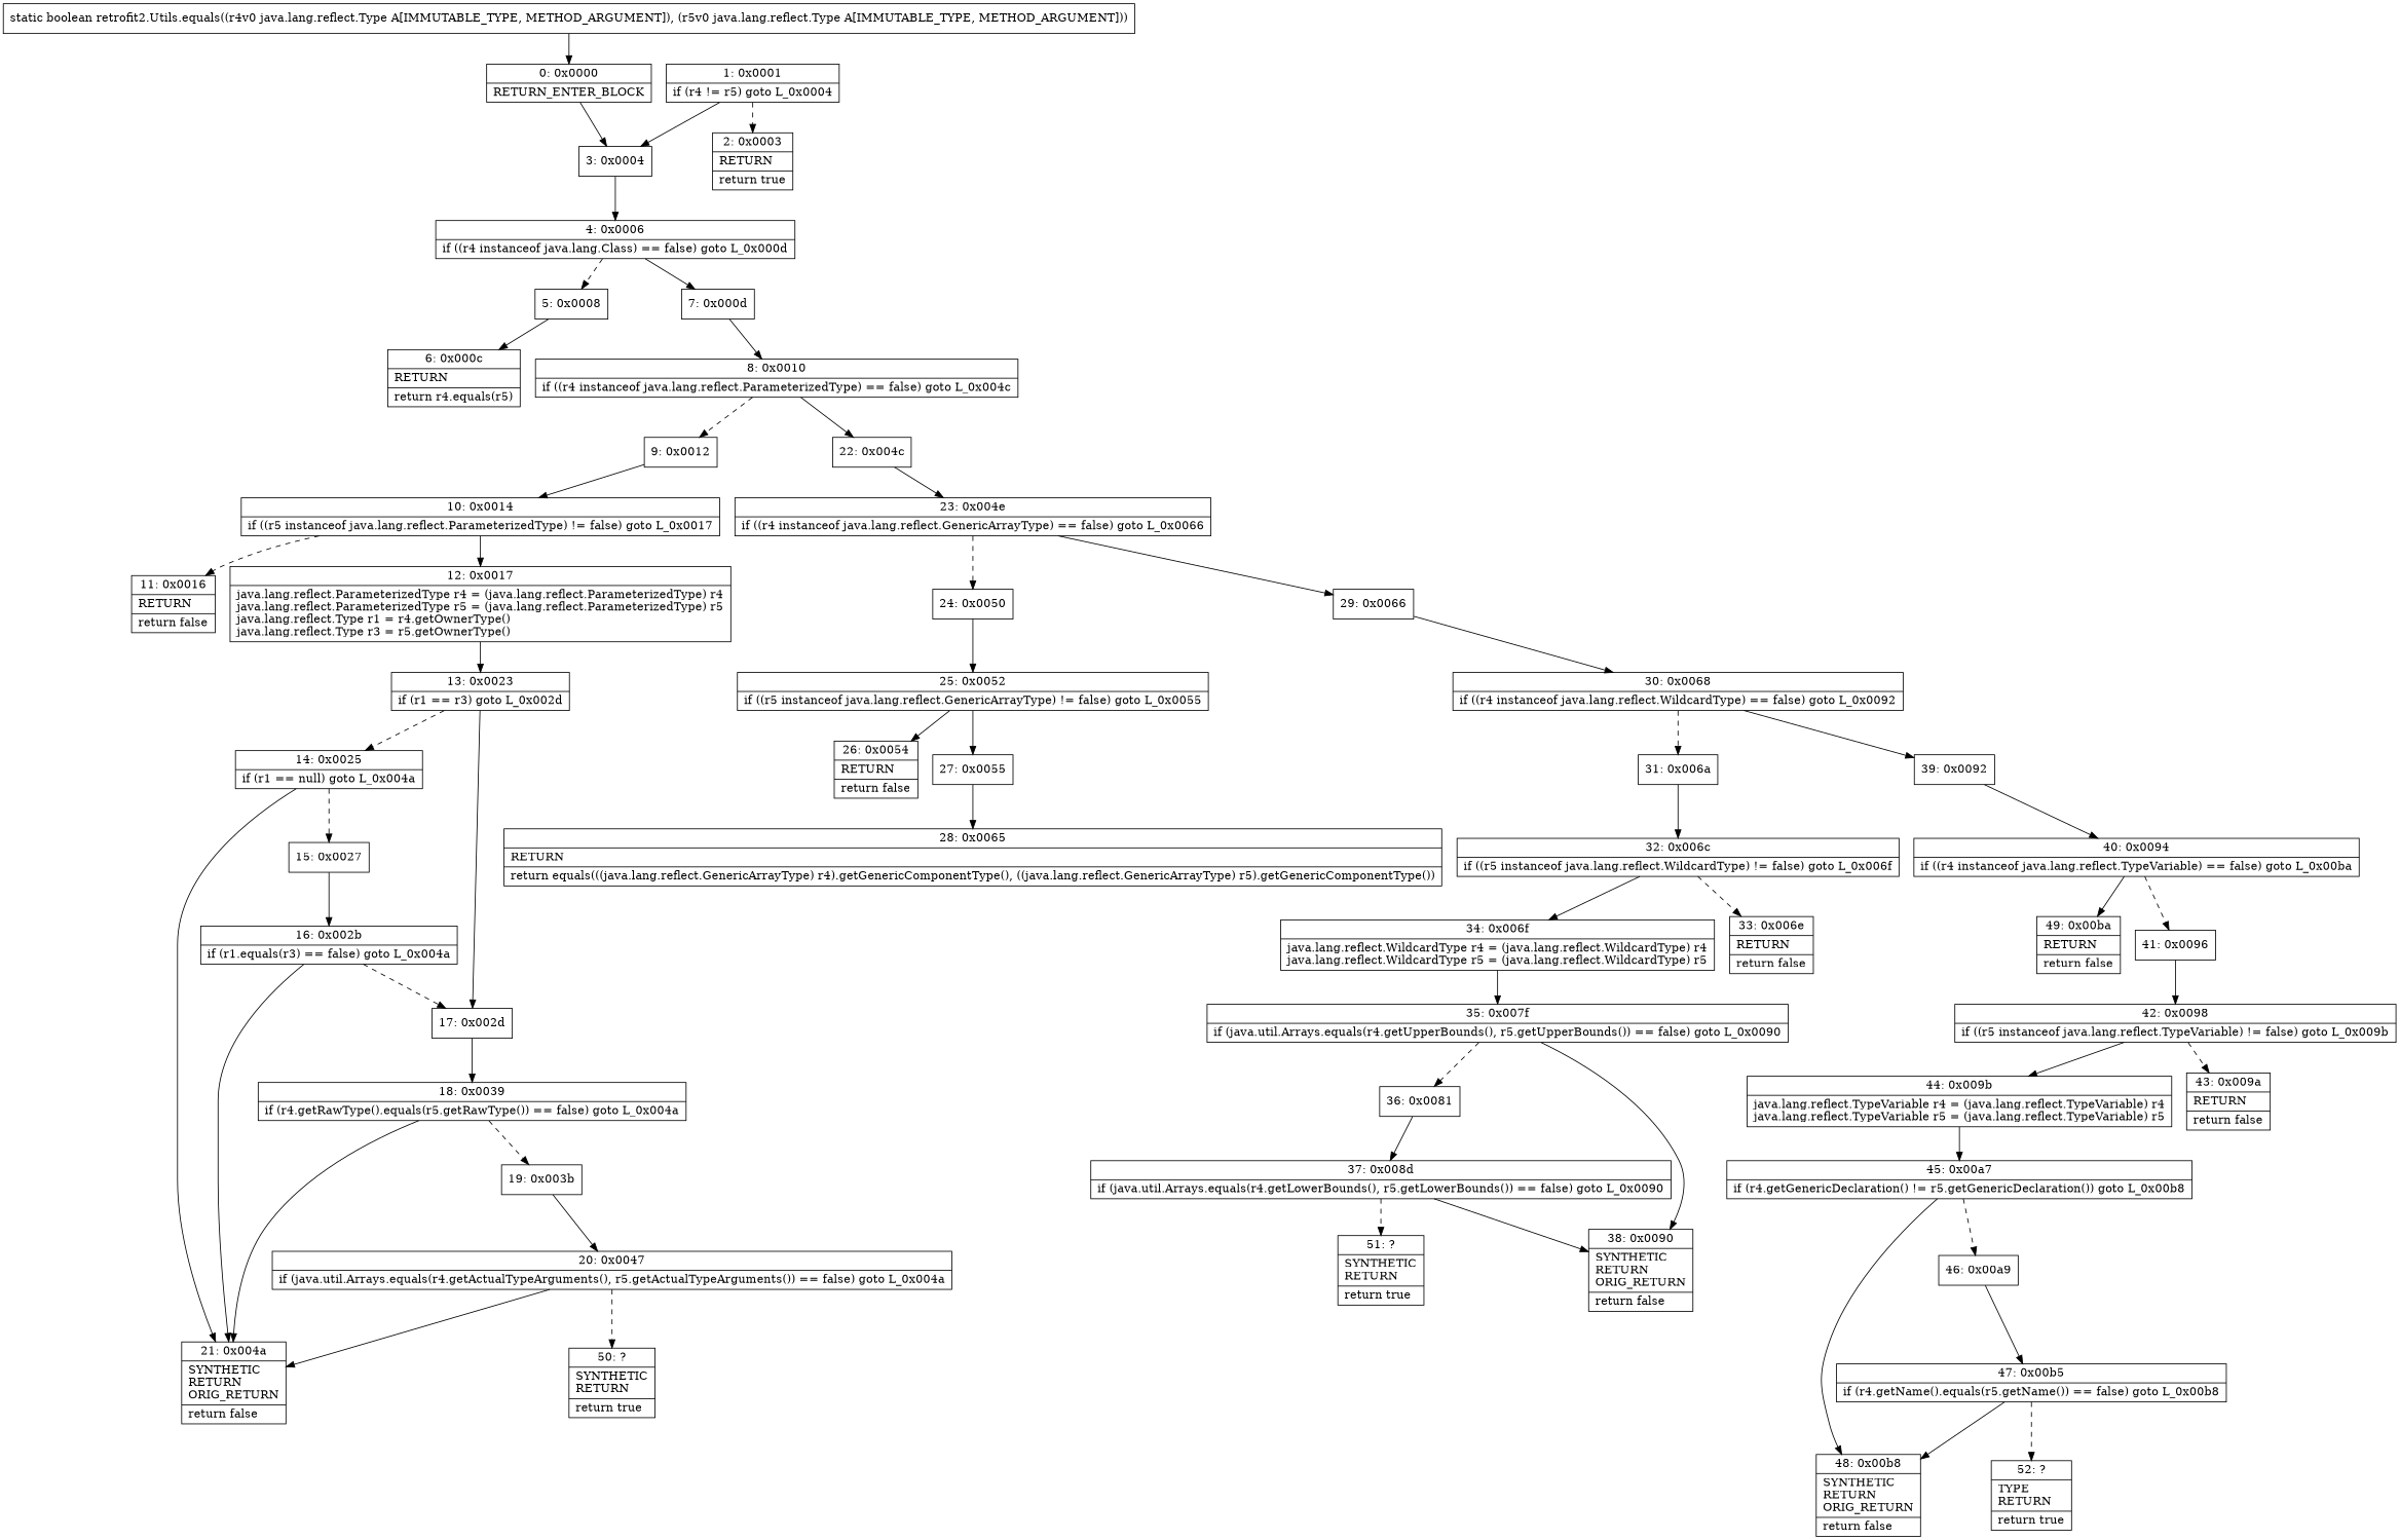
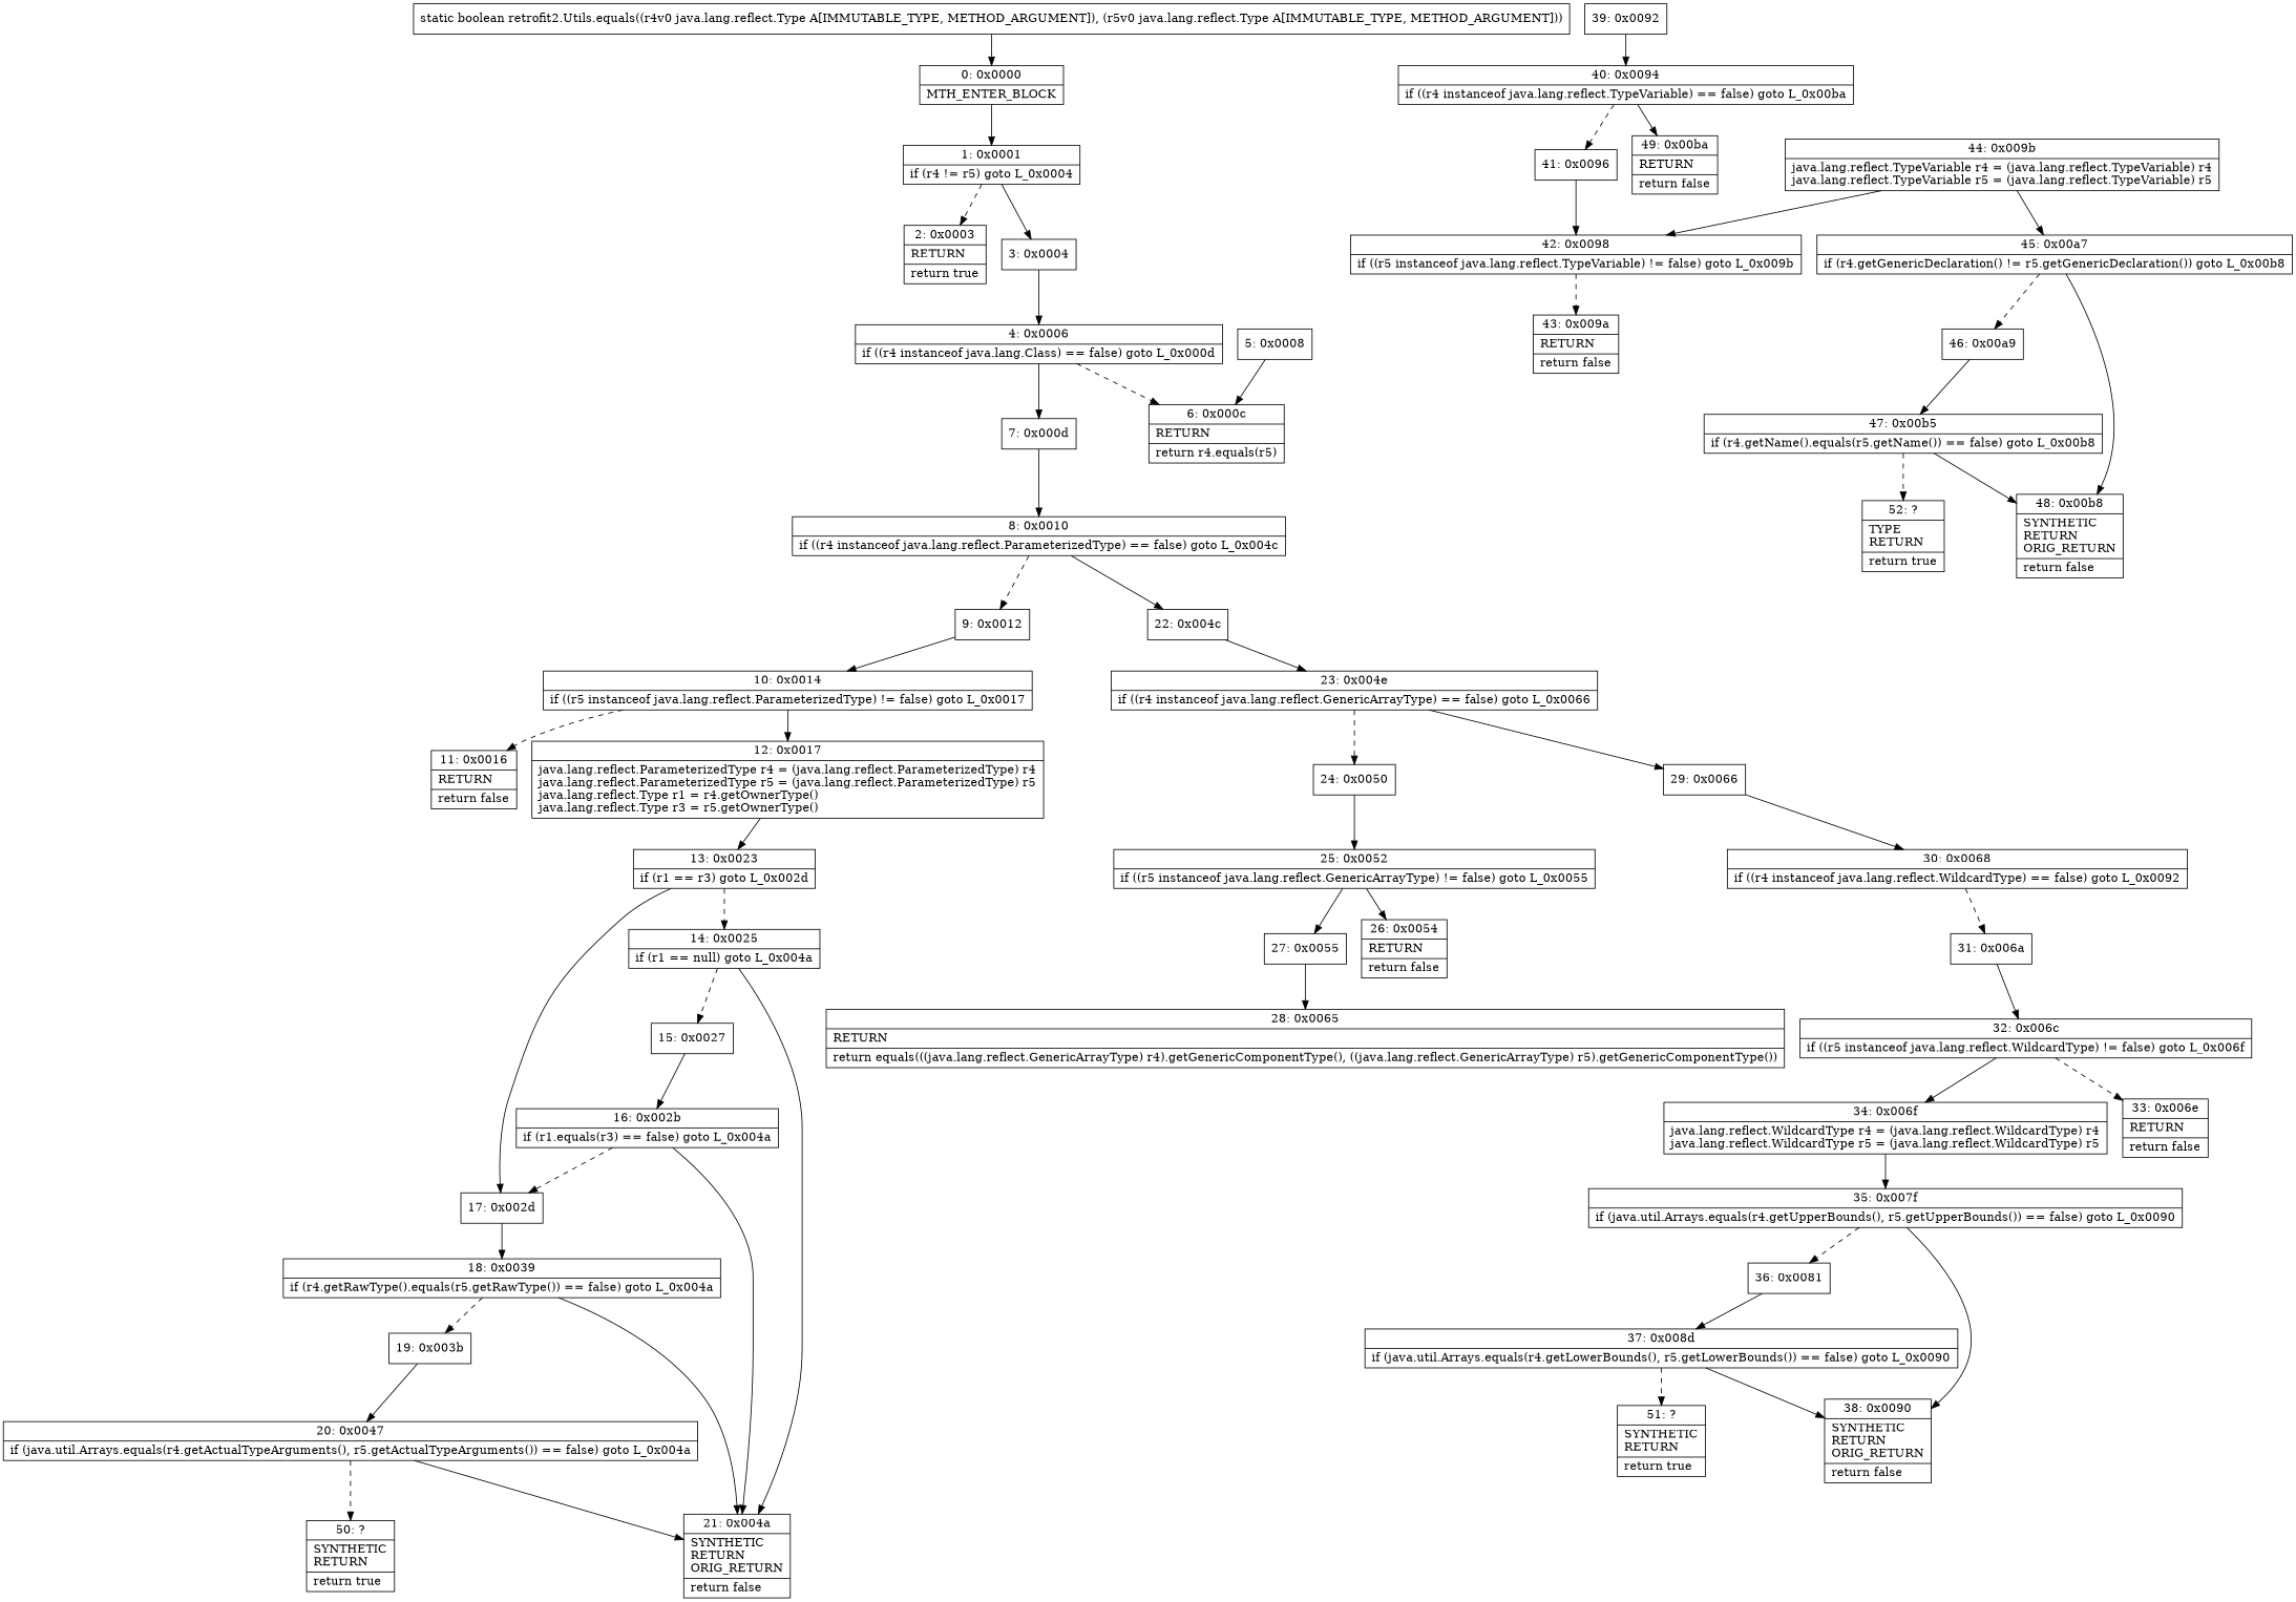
  digraph {
    node [shape=record]
-   n1 [label="{0\:\ 0x0000|RETURN_ENTER_BLOCK\l}"]
+   n1 [label="{0\:\ 0x0000|MTH_ENTER_BLOCK\l}"]
    n2 [label="{1\:\ 0x0001|if (r4 != r5) goto L_0x0004\l}"]
    n3 [label="{2\:\ 0x0003|RETURN\l|return true\l}"]
    n4 [label="{3\:\ 0x0004}"]
    n5 [label="{4\:\ 0x0006|if ((r4 instanceof java.lang.Class) == false) goto L_0x000d\l}"]
    n6 [label="{5\:\ 0x0008}"]
    n7 [label="{7\:\ 0x000d}"]
    n8 [label="{6\:\ 0x000c|RETURN\l|return r4.equals(r5)\l}"]
    n9 [label="{8\:\ 0x0010|if ((r4 instanceof java.lang.reflect.ParameterizedType) == false) goto L_0x004c\l}"]
    n10 [label="{9\:\ 0x0012}"]
    n11 [label="{22\:\ 0x004c}"]
    n12 [label="{10\:\ 0x0014|if ((r5 instanceof java.lang.reflect.ParameterizedType) != false) goto L_0x0017\l}"]
    n13 [label="{23\:\ 0x004e|if ((r4 instanceof java.lang.reflect.GenericArrayType) == false) goto L_0x0066\l}"]
    n14 [label="{11\:\ 0x0016|RETURN\l|return false\l}"]
    n15 [label="{12\:\ 0x0017|java.lang.reflect.ParameterizedType r4 = (java.lang.reflect.ParameterizedType) r4\ljava.lang.reflect.ParameterizedType r5 = (java.lang.reflect.ParameterizedType) r5\ljava.lang.reflect.Type r1 = r4.getOwnerType()\ljava.lang.reflect.Type r3 = r5.getOwnerType()\l}"]
    n16 [label="{13\:\ 0x0023|if (r1 == r3) goto L_0x002d\l}"]
    n17 [label="{14\:\ 0x0025|if (r1 == null) goto L_0x004a\l}"]
    n18 [label="{17\:\ 0x002d}"]
    n19 [label="{15\:\ 0x0027}"]
    n20 [label="{21\:\ 0x004a|SYNTHETIC\lRETURN\lORIG_RETURN\l|return false\l}"]
    n21 [label="{18\:\ 0x0039|if (r4.getRawType().equals(r5.getRawType()) == false) goto L_0x004a\l}"]
    n22 [label="{16\:\ 0x002b|if (r1.equals(r3) == false) goto L_0x004a\l}"]
    n23 [label="{19\:\ 0x003b}"]
    n24 [label="{20\:\ 0x0047|if (java.util.Arrays.equals(r4.getActualTypeArguments(), r5.getActualTypeArguments()) == false) goto L_0x004a\l}"]
    n25 [label="{50\:\ ?|SYNTHETIC\lRETURN\l|return true\l}"]
    n26 [label="{24\:\ 0x0050}"]
    n27 [label="{29\:\ 0x0066}"]
    n28 [label="{25\:\ 0x0052|if ((r5 instanceof java.lang.reflect.GenericArrayType) != false) goto L_0x0055\l}"]
    n29 [label="{30\:\ 0x0068|if ((r4 instanceof java.lang.reflect.WildcardType) == false) goto L_0x0092\l}"]
    n30 [label="{26\:\ 0x0054|RETURN\l|return false\l}"]
    n31 [label="{27\:\ 0x0055}"]
    n32 [label="{28\:\ 0x0065|RETURN\l|return equals(((java.lang.reflect.GenericArrayType) r4).getGenericComponentType(), ((java.lang.reflect.GenericArrayType) r5).getGenericComponentType())\l}"]
    n33 [label="{31\:\ 0x006a}"]
    n34 [label="{39\:\ 0x0092}"]
    n35 [label="{32\:\ 0x006c|if ((r5 instanceof java.lang.reflect.WildcardType) != false) goto L_0x006f\l}"]
    n36 [label="{40\:\ 0x0094|if ((r4 instanceof java.lang.reflect.TypeVariable) == false) goto L_0x00ba\l}"]
    n37 [label="{33\:\ 0x006e|RETURN\l|return false\l}"]
    n38 [label="{34\:\ 0x006f|java.lang.reflect.WildcardType r4 = (java.lang.reflect.WildcardType) r4\ljava.lang.reflect.WildcardType r5 = (java.lang.reflect.WildcardType) r5\l}"]
    n39 [label="{35\:\ 0x007f|if (java.util.Arrays.equals(r4.getUpperBounds(), r5.getUpperBounds()) == false) goto L_0x0090\l}"]
    n40 [label="{36\:\ 0x0081}"]
    n41 [label="{38\:\ 0x0090|SYNTHETIC\lRETURN\lORIG_RETURN\l|return false\l}"]
    n42 [label="{37\:\ 0x008d|if (java.util.Arrays.equals(r4.getLowerBounds(), r5.getLowerBounds()) == false) goto L_0x0090\l}"]
    n43 [label="{51\:\ ?|SYNTHETIC\lRETURN\l|return true\l}"]
    n44 [label="{41\:\ 0x0096}"]
    n45 [label="{49\:\ 0x00ba|RETURN\l|return false\l}"]
    n46 [label="{42\:\ 0x0098|if ((r5 instanceof java.lang.reflect.TypeVariable) != false) goto L_0x009b\l}"]
    n47 [label="{43\:\ 0x009a|RETURN\l|return false\l}"]
    n48 [label="{44\:\ 0x009b|java.lang.reflect.TypeVariable r4 = (java.lang.reflect.TypeVariable) r4\ljava.lang.reflect.TypeVariable r5 = (java.lang.reflect.TypeVariable) r5\l}"]
    n49 [label="{45\:\ 0x00a7|if (r4.getGenericDeclaration() != r5.getGenericDeclaration()) goto L_0x00b8\l}"]
    n50 [label="{46\:\ 0x00a9}"]
    n51 [label="{48\:\ 0x00b8|SYNTHETIC\lRETURN\lORIG_RETURN\l|return false\l}"]
    n52 [label="{47\:\ 0x00b5|if (r4.getName().equals(r5.getName()) == false) goto L_0x00b8\l}"]
    n53 [label="{52\:\ ?|TYPE\lRETURN\l|return true\l}"]
    n54 [label="{static boolean retrofit2.Utils.equals((r4v0 java.lang.reflect.Type A[IMMUTABLE_TYPE, METHOD_ARGUMENT]), (r5v0 java.lang.reflect.Type A[IMMUTABLE_TYPE, METHOD_ARGUMENT])) }"]
-   n1 -> n4
+   n1 -> n2
    n2 -> n3 [style=dashed]
    n2 -> n4
    n4 -> n5
-   n5 -> n6 [style=dashed]
+   n5 -> n8 [style=dashed]
    n5 -> n7
    n6 -> n8
    n7 -> n9
    n9 -> n10 [style=dashed]
    n9 -> n11
    n10 -> n12
    n11 -> n13
    n12 -> n14 [style=dashed]
    n12 -> n15
    n13 -> n26 [style=dashed]
    n13 -> n27
    n15 -> n16
    n16 -> n17 [style=dashed]
    n16 -> n18
    n17 -> n19 [style=dashed]
    n17 -> n20
    n18 -> n21
    n19 -> n22
    n21 -> n20
    n21 -> n23 [style=dashed]
    n22 -> n18 [style=dashed]
    n22 -> n20
    n23 -> n24
    n24 -> n20
    n24 -> n25 [style=dashed]
    n26 -> n28
    n27 -> n29
    n28 -> n30 [style=solid]
    n28 -> n31
    n29 -> n33 [style=dashed]
-   n29 -> n34
    n31 -> n32
    n33 -> n35
    n34 -> n36
    n35 -> n37 [style=dashed]
    n35 -> n38
    n36 -> n44 [style=dashed]
    n36 -> n45
    n38 -> n39
    n39 -> n40 [style=dashed]
    n39 -> n41
    n40 -> n42
    n42 -> n41
    n42 -> n43 [style=dashed]
    n44 -> n46
    n46 -> n47 [style=dashed]
-   n46 -> n48
+   n48 -> n46
    n48 -> n49
    n49 -> n50 [style=dashed]
    n49 -> n51
    n50 -> n52
    n52 -> n51
    n52 -> n53 [style=dashed]
    n54 -> n1
  }
